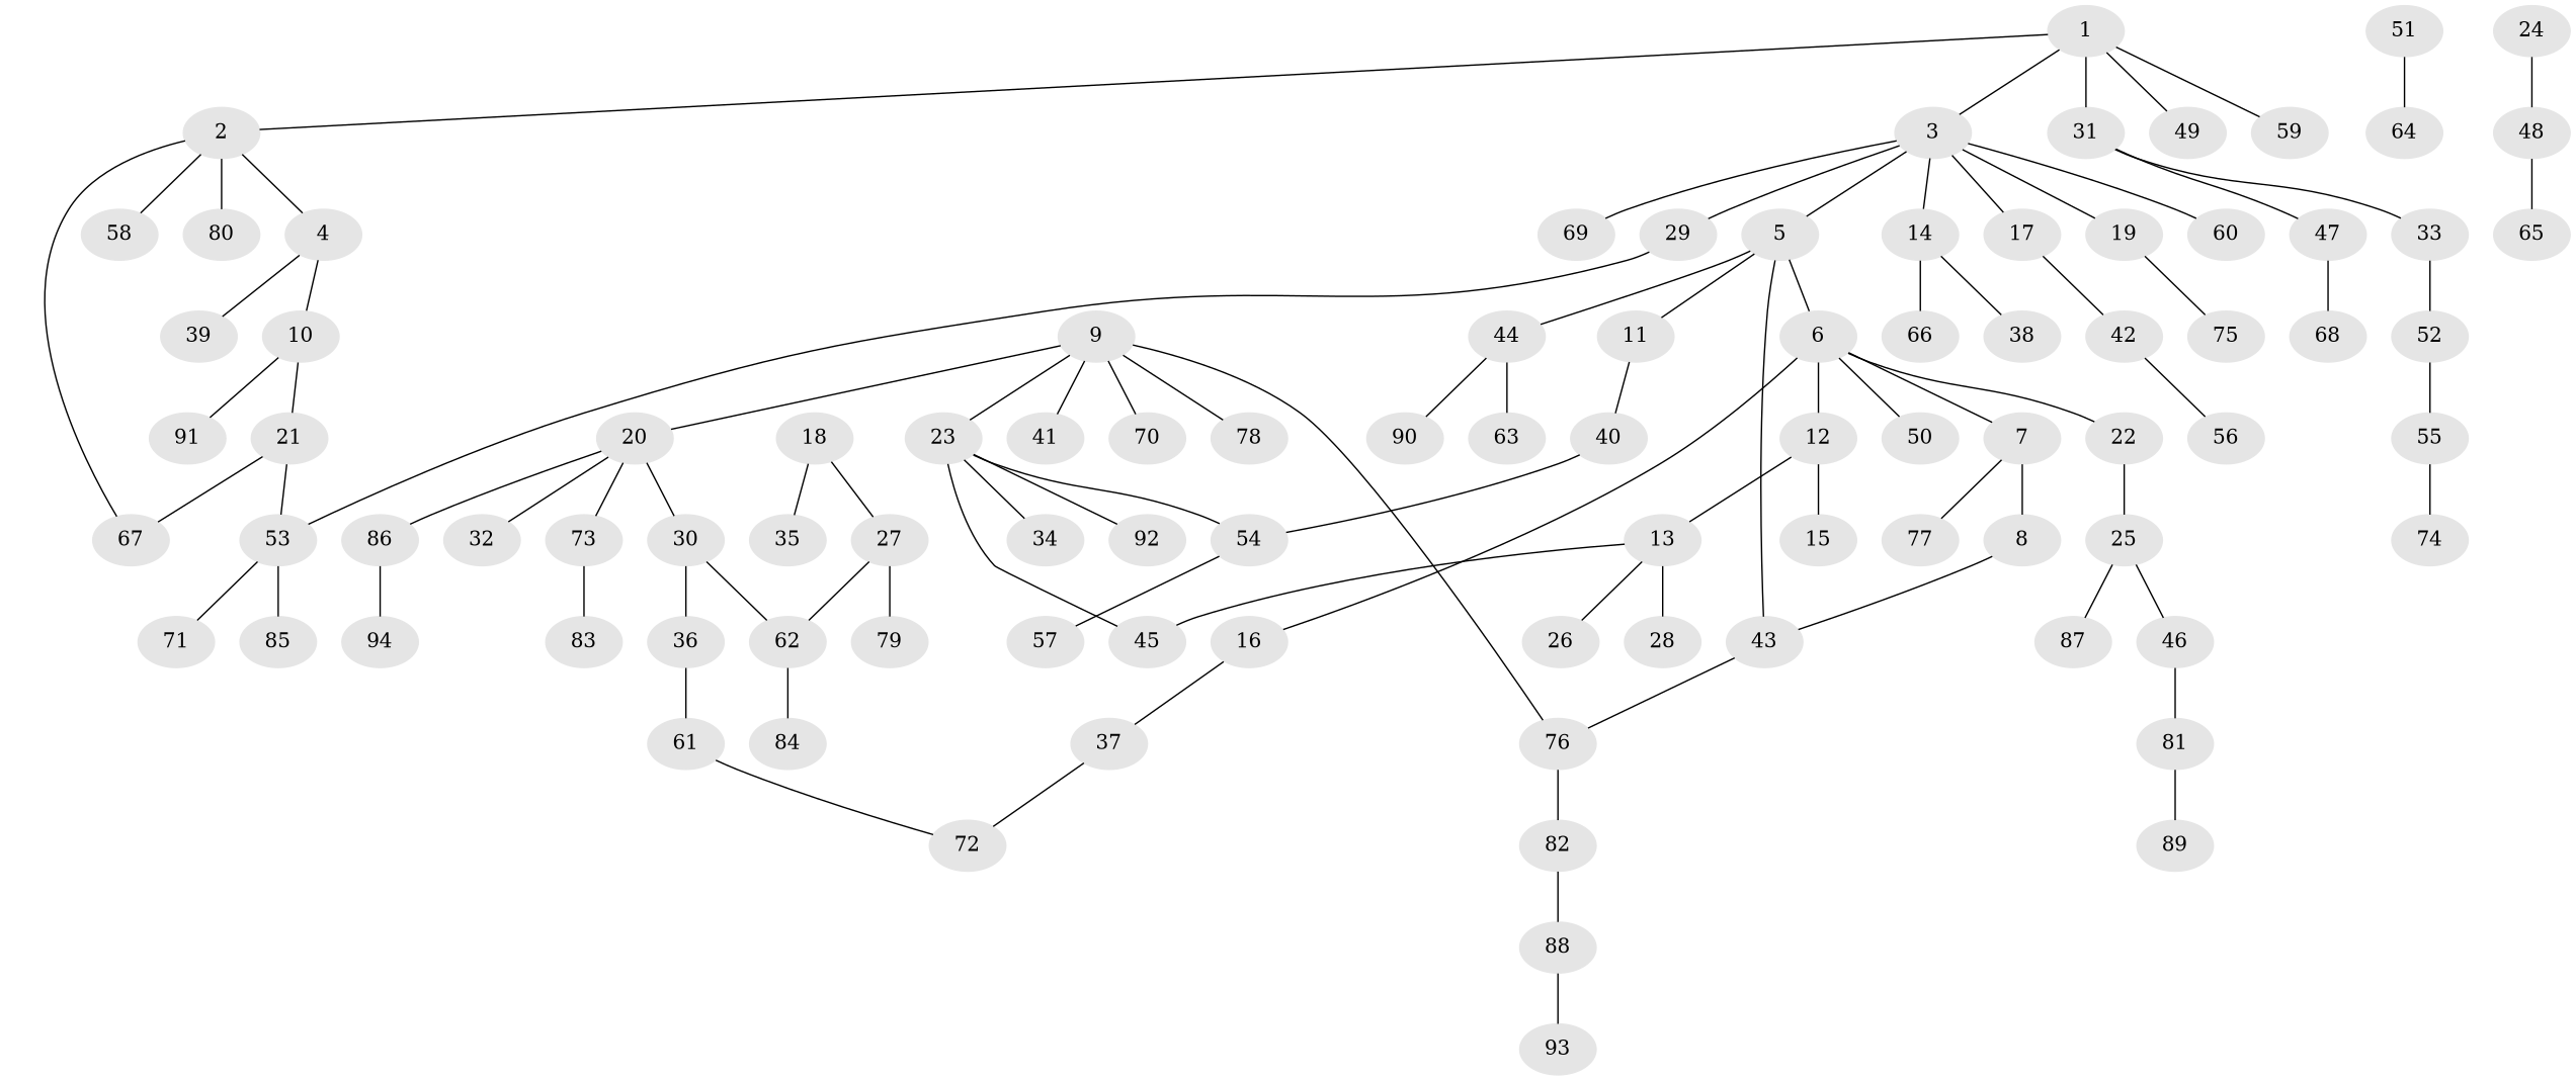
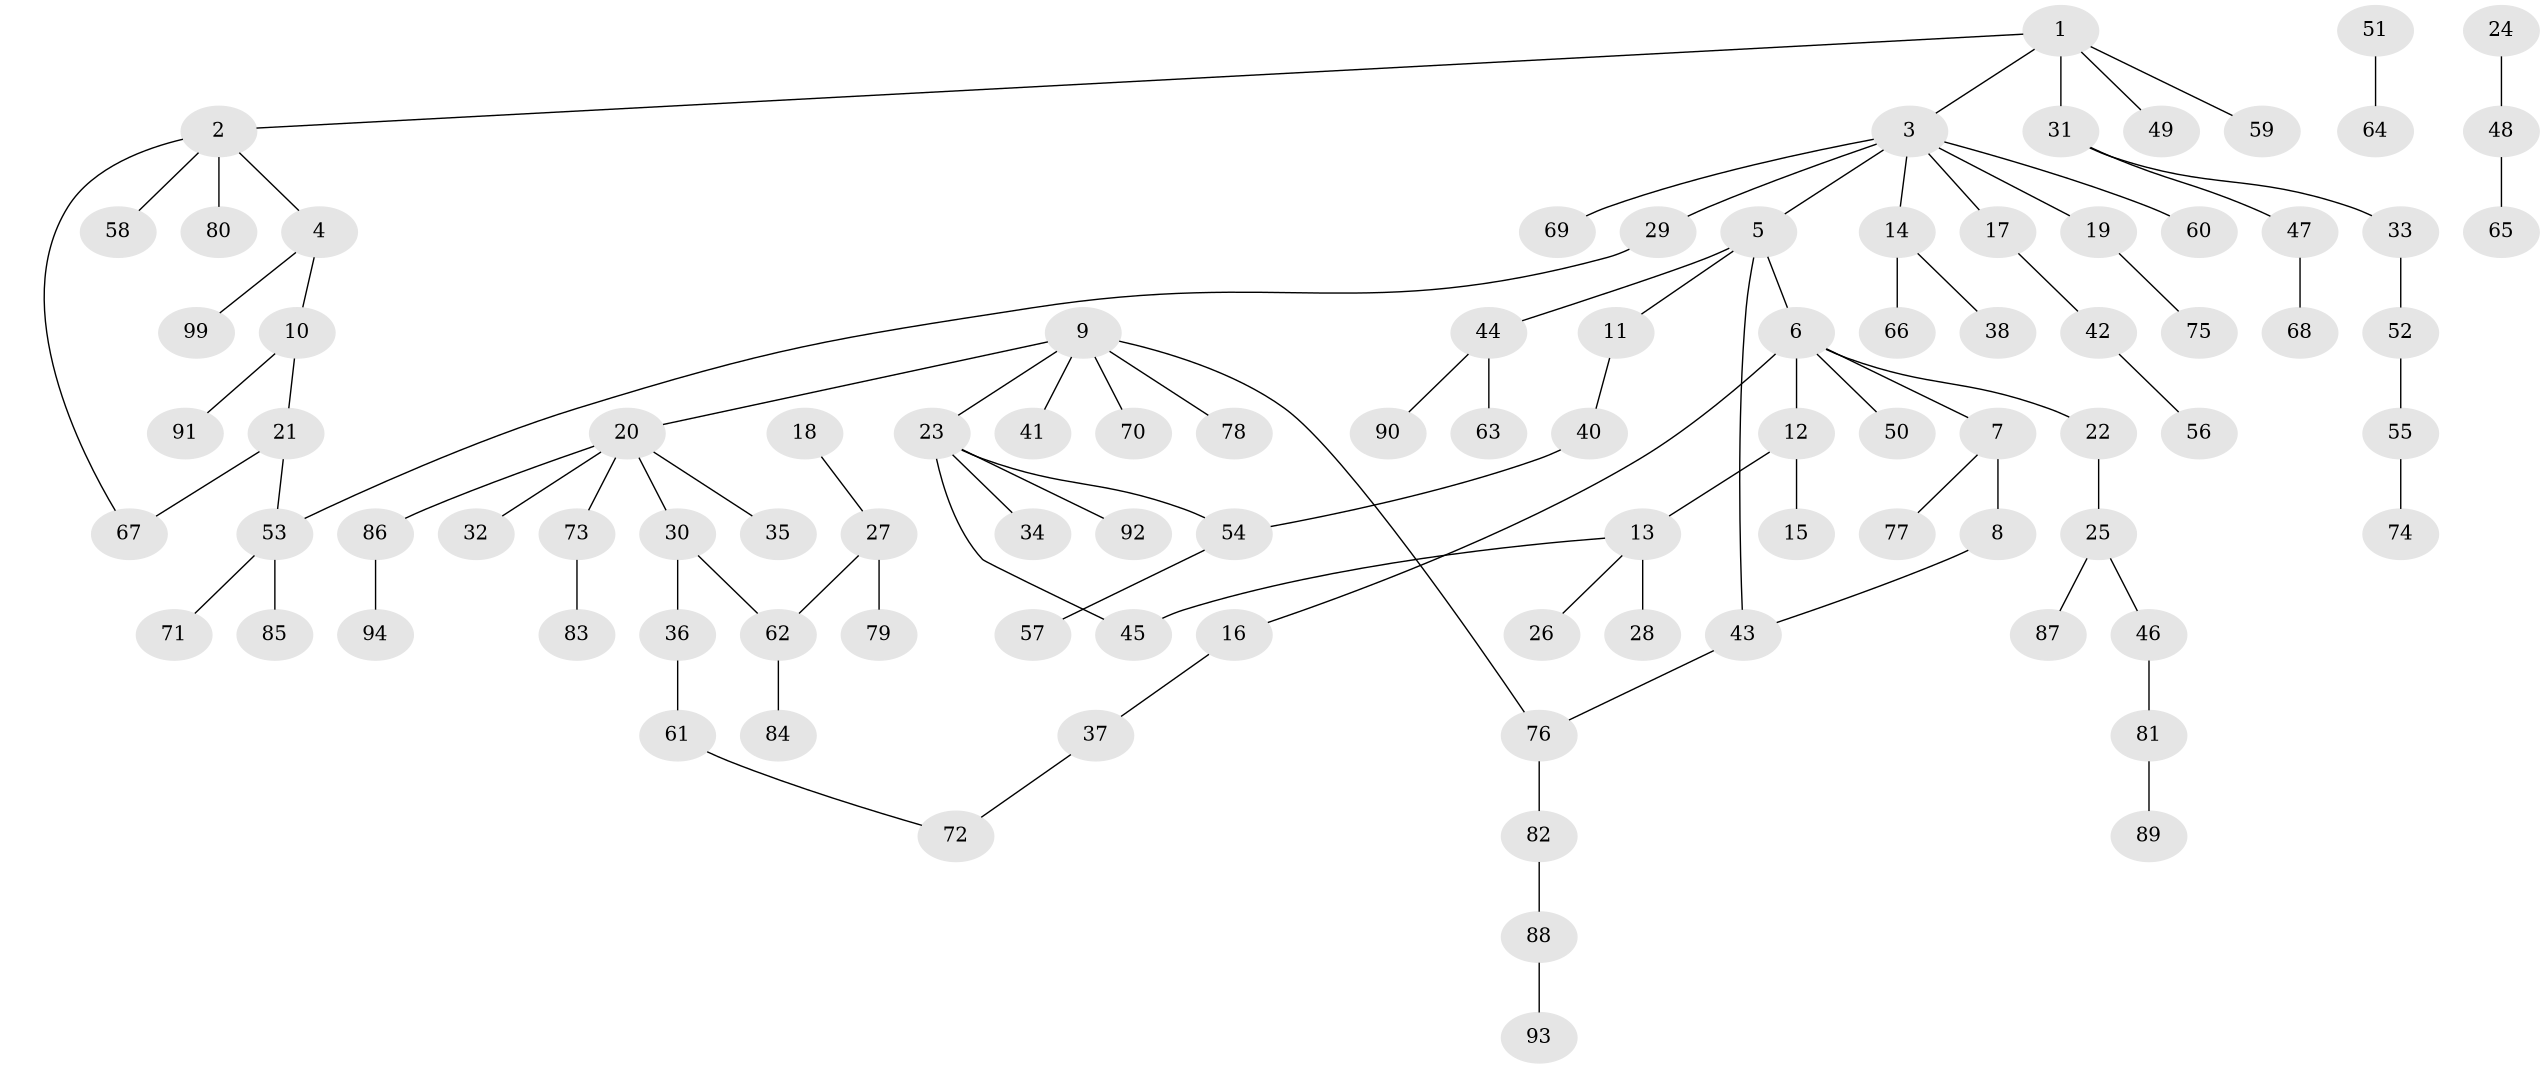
  graph {
    node [color=gray90 style=filled]
    1
    2
    3
    31
    49
    59
    4
    58
    67
    80
    5
    14
    17
    19
    29
    60
    69
    33
    47
    10
-   39
+   39 [label=99]
    6
    11
    43
    44
    38
    66
    42
    75
    53
    21
    91
    7
    12
    16
    22
    50
    9
    20
    23
    41
    70
    76
    78
    40
    63
    90
    8
    77
    13
    15
    37
    25
    18
    27
    30
    32
    35
    73
    86
    45
    34
    54
    92
    82
    26
    28
    51
    64
    72
    56
    62
    79
    24
    48
    36
    83
    94
    71
    85
    46
    87
    57
    65
    81
    84
    61
    52
    68
    55
    89
    74
    88
    93
    1 -- 2
    1 -- 3
    1 -- 31
    1 -- 49
    1 -- 59
    2 -- 4
    2 -- 58
    2 -- 67
    2 -- 80
    3 -- 5
    3 -- 14
    3 -- 17
    3 -- 19
    3 -- 29
    3 -- 60
    3 -- 69
    31 -- 33
    31 -- 47
    4 -- 10
    4 -- 39
    5 -- 6
    5 -- 11
    5 -- 43
    5 -- 44
    14 -- 38
    14 -- 66
    17 -- 42
    19 -- 75
    29 -- 53
    33 -- 52
    47 -- 68
    10 -- 21
    10 -- 91
    6 -- 7
    6 -- 12
    6 -- 16
    6 -- 22
    6 -- 50
    11 -- 40
    43 -- 76
    44 -- 63
    44 -- 90
    42 -- 56
    53 -- 71
    53 -- 85
    21 -- 67
    21 -- 53
    7 -- 8
    7 -- 77
    12 -- 13
    12 -- 15
    16 -- 37
    22 -- 25
    9 -- 20
    9 -- 23
    9 -- 41
    9 -- 70
    9 -- 76
    9 -- 78
    20 -- 30
    20 -- 32
-   18 -- 35
+   20 -- 35
    20 -- 73
    20 -- 86
    23 -- 45
    23 -- 34
    23 -- 54
    23 -- 92
    76 -- 82
    40 -- 54
    8 -- 43
    13 -- 45
    13 -- 26
    13 -- 28
    37 -- 72
    25 -- 46
    25 -- 87
    18 -- 27
    27 -- 62
    27 -- 79
    30 -- 62
    30 -- 36
    73 -- 83
    86 -- 94
    54 -- 57
    82 -- 88
    51 -- 64
    62 -- 84
    24 -- 48
    48 -- 65
    36 -- 61
    46 -- 81
    81 -- 89
    61 -- 72
    52 -- 55
    55 -- 74
    88 -- 93
  }
